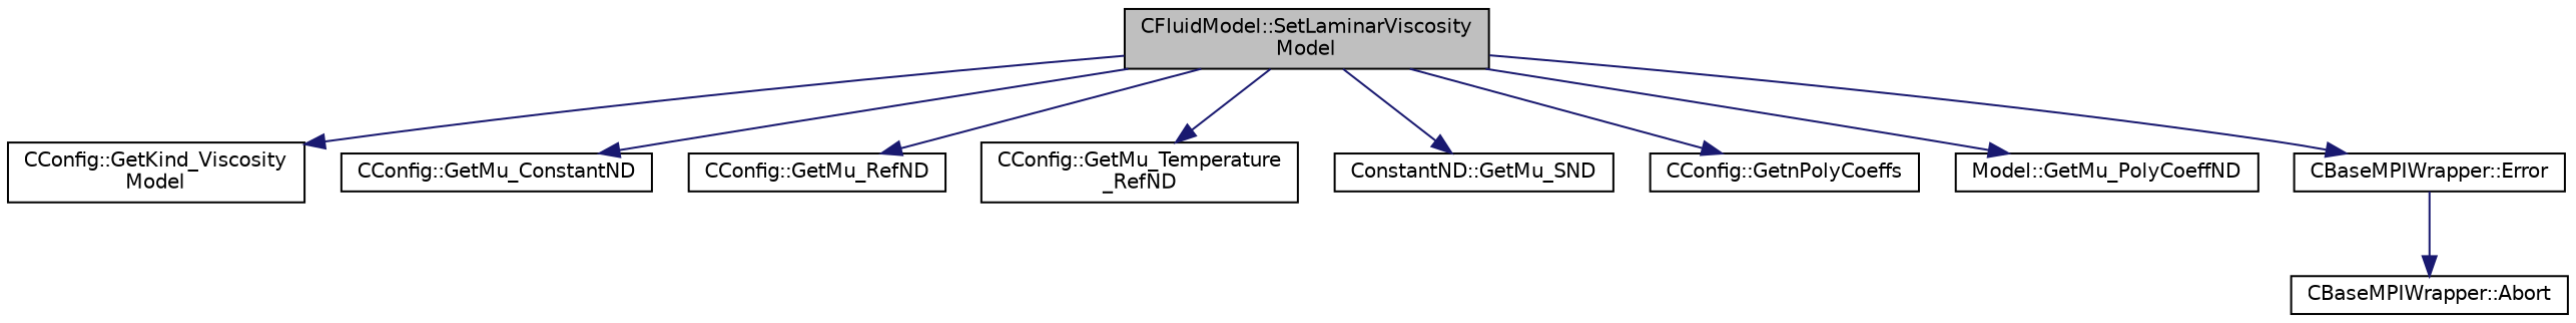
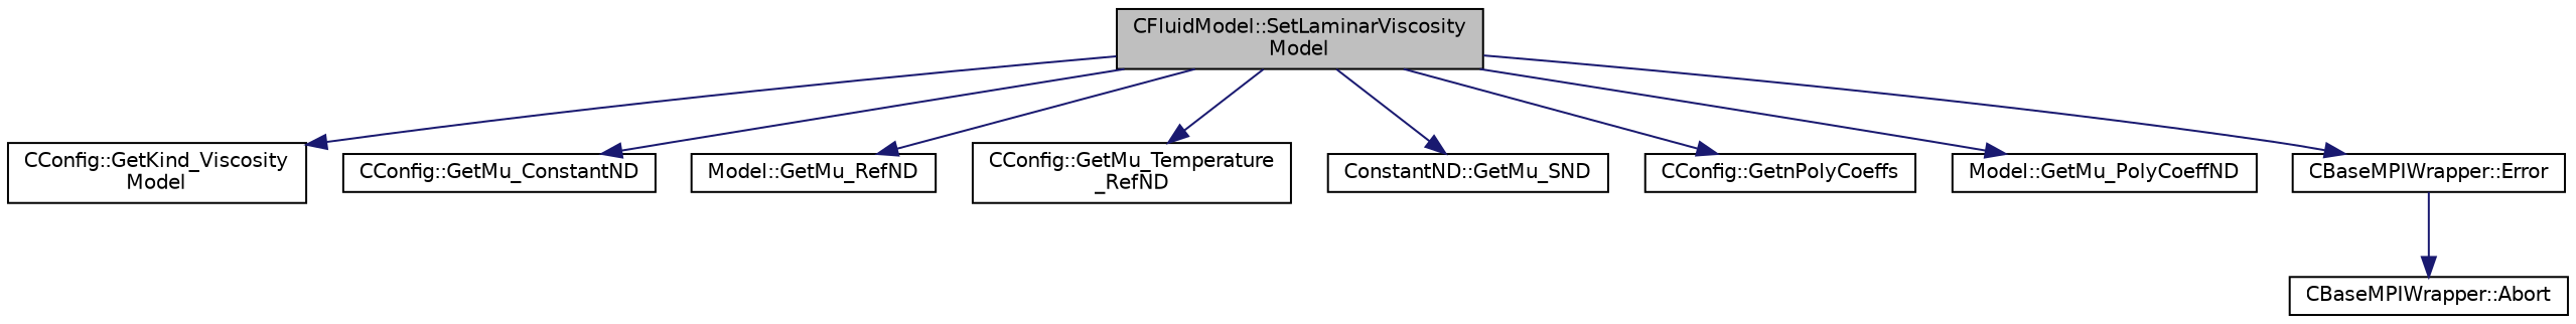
  digraph {
    rankdir=TB
    node [color=black fillcolor=white fontname=Helvetica fontsize=10 shape=record style=filled]
    edge [color=midnightblue fontname=Helvetica fontsize=10 labelfontname=Helvetica labelfontsize=10 style=solid]
    n1 [fillcolor=grey75 fontcolor=black height=0.2 label="CFluidModel::SetLaminarViscosity\lModel" width=0.4]
    n2 [height=0.2 label="CConfig::GetKind_Viscosity\lModel" width=0.4]
    n3 [height=0.2 label="CConfig::GetMu_ConstantND" width=0.4]
-   n4 [height=0.2 label="CConfig::GetMu_RefND" width=0.4]
+   n4 [height=0.2 label="Model::GetMu_RefND" width=0.4]
    n5 [height=0.2 label="CConfig::GetMu_Temperature\l_RefND" width=0.4]
    n6 [height=0.2 label="ConstantND::GetMu_SND" width=0.4]
    n7 [height=0.2 label="CConfig::GetnPolyCoeffs" width=0.4]
    n8 [height=0.2 label="Model::GetMu_PolyCoeffND" width=0.4]
    n9 [height=0.2 label="CBaseMPIWrapper::Error" width=0.4]
    n10 [height=0.2 label="CBaseMPIWrapper::Abort" width=0.4]
    n1 -> n2
    n1 -> n3
    n1 -> n4
    n1 -> n5
    n1 -> n6
    n1 -> n7
    n1 -> n8
    n1 -> n9
    n9 -> n10
  }
